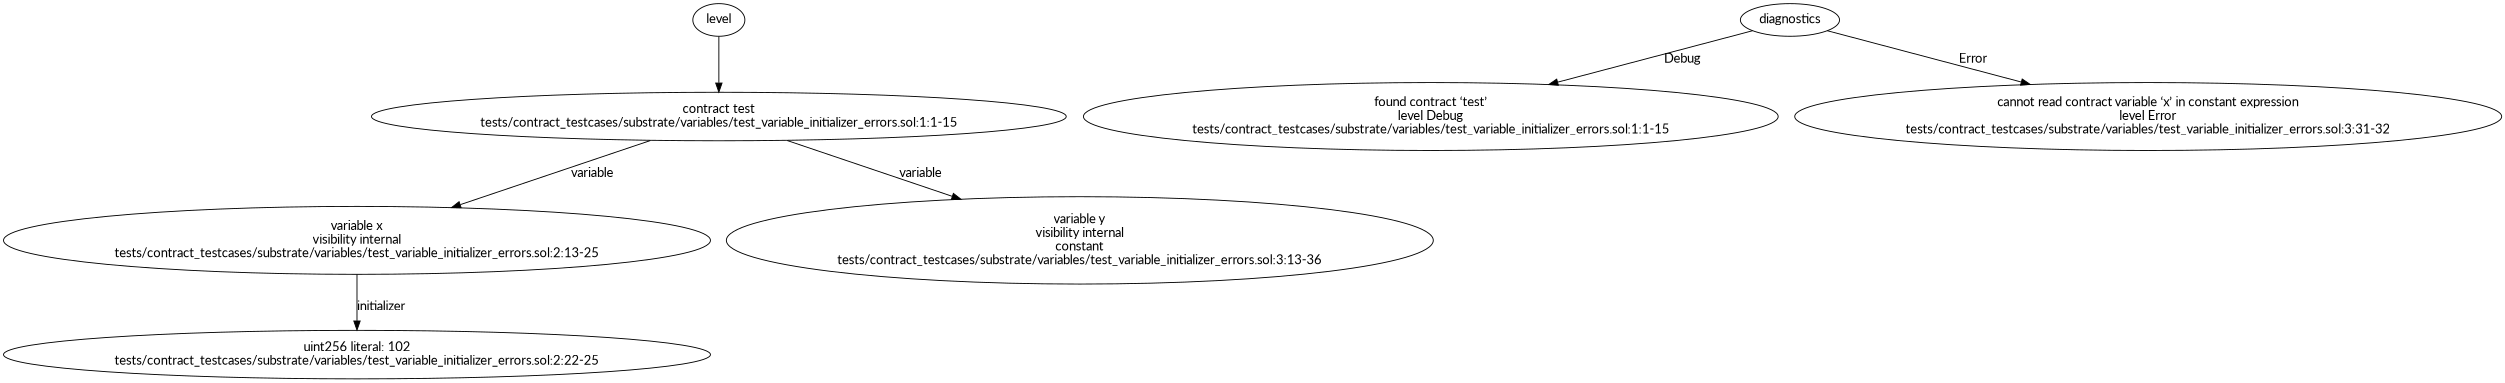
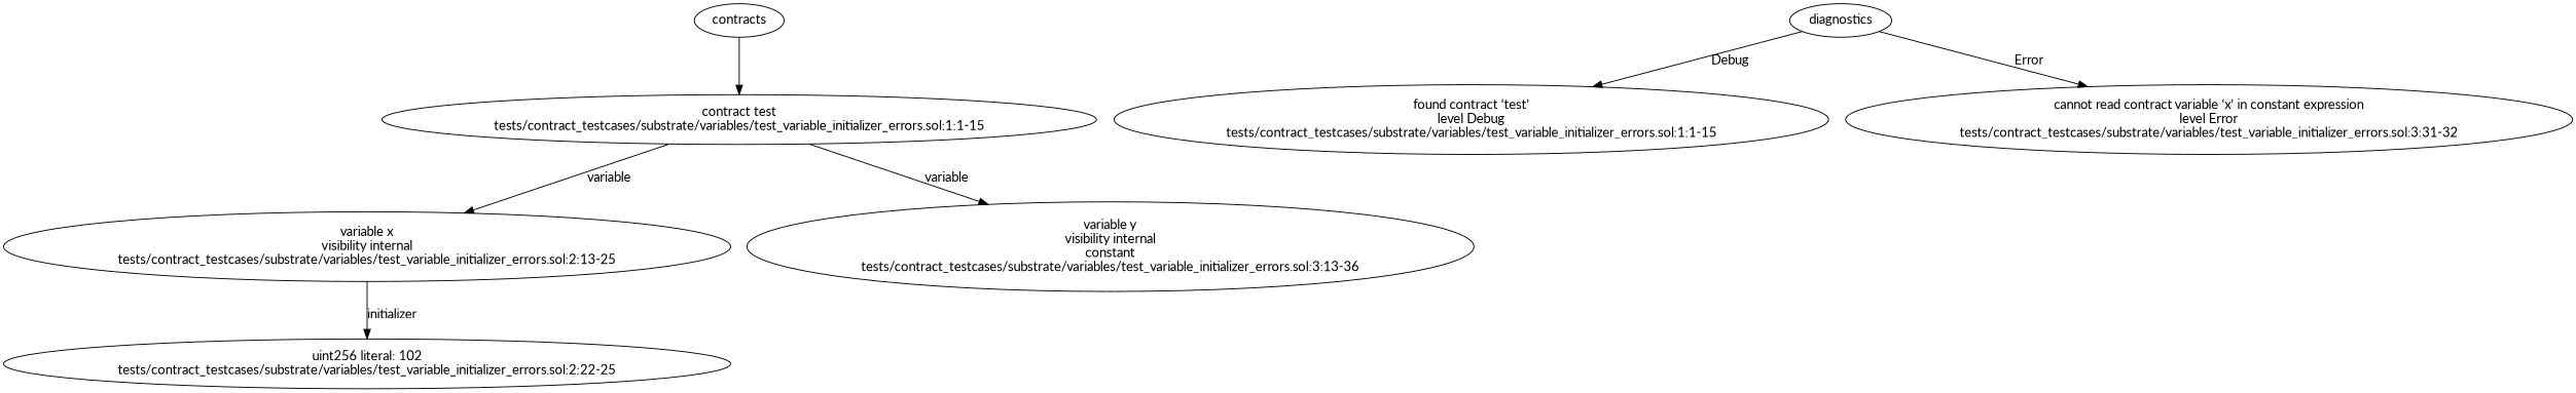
  strict digraph {
    fontname=Lato
    node [fontname=Lato]
    edge [fontname=Lato]
    n1 [label="contract test\ntests/contract_testcases/substrate/variables/test_variable_initializer_errors.sol:1:1-15"]
    n2 [label="variable x\nvisibility internal\ntests/contract_testcases/substrate/variables/test_variable_initializer_errors.sol:2:13-25"]
    n3 [label="variable y\nvisibility internal\nconstant\ntests/contract_testcases/substrate/variables/test_variable_initializer_errors.sol:3:13-36"]
    n4 [label="uint256 literal: 102\ntests/contract_testcases/substrate/variables/test_variable_initializer_errors.sol:2:22-25"]
    n5 [label="found contract ‘test’\nlevel Debug\ntests/contract_testcases/substrate/variables/test_variable_initializer_errors.sol:1:1-15"]
    n6 [label="cannot read contract variable ‘x’ in constant expression\nlevel Error\ntests/contract_testcases/substrate/variables/test_variable_initializer_errors.sol:3:31-32"]
-   contracts [label=level]
+   contracts
    diagnostics
    n1 -> n2 [label=variable]
    n1 -> n3 [label=variable]
    n2 -> n4 [label=initializer]
    contracts -> n1
    diagnostics -> n5 [label=Debug]
    diagnostics -> n6 [label=Error]
  }
